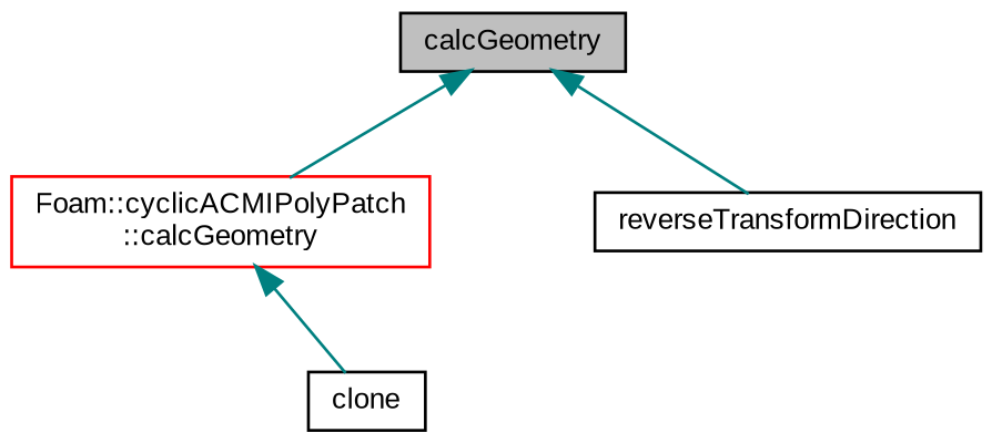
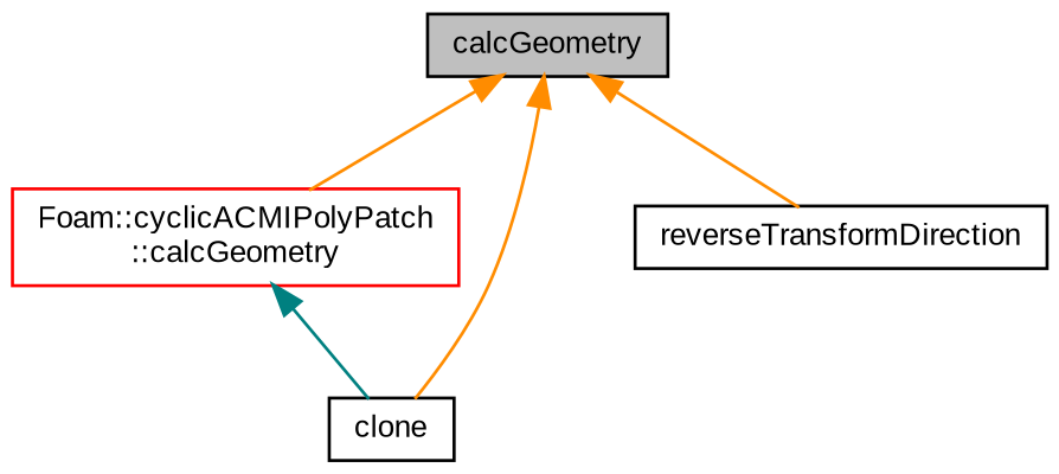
  digraph {
    fontname="Liberation Sans"
    rankdir=TB
    node [color=black fontname="Liberation Sans" fontsize=10 shape=record]
    edge [color=teal dir=back fontname="Liberation Sans" fontsize=10 labelfontname=FreeSans labelfontsize=10 style=solid]
    n1 [fillcolor=grey75 fontcolor=black height=0.2 label=calcGeometry style=filled width=0.4]
    n2 [color=red height=0.2 label="Foam::cyclicACMIPolyPatch\l::calcGeometry" width=0.4]
    n3 [height=0.2 label=clone width=0.4]
    n4 [height=0.2 label=reverseTransformDirection width=0.4]
-   n1 -> n2
-   n1 -> n4
+   n1 -> n2 [color=darkorange]
+   n1 -> n3 [color=darkorange]
+   n1 -> n4 [color=darkorange]
    n2 -> n3
  }
